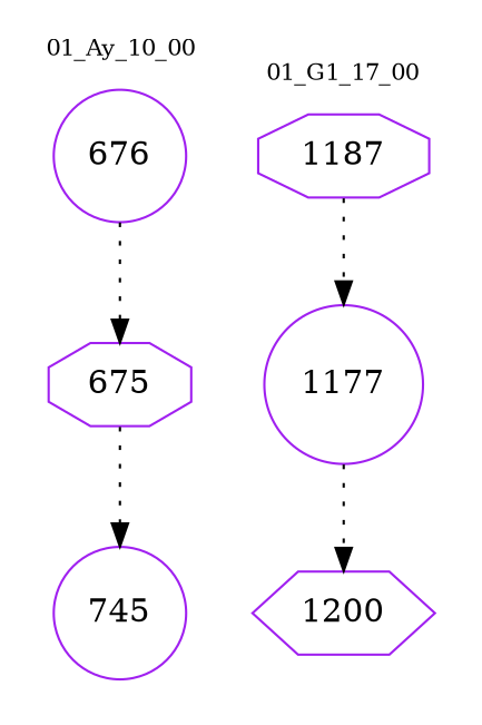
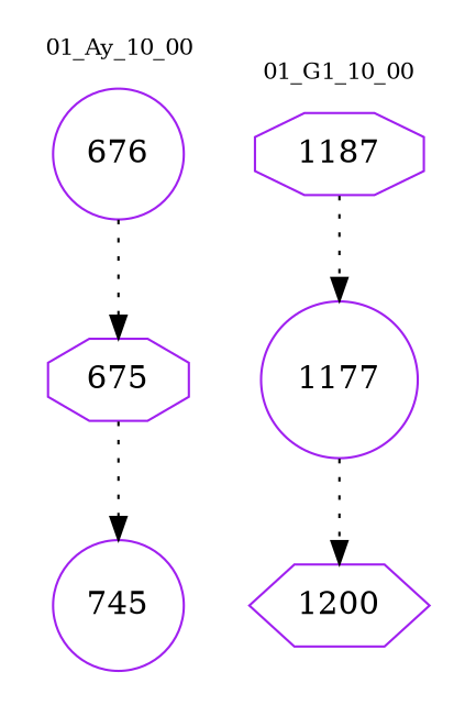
  digraph {
    fontname="DejaVu Serif"
    node [color=purple fontname="DejaVu Serif" shape=circle]
    edge [color=black fontname="DejaVu Serif" style=dotted]
    n1 [label=676]
    n2 [label=675 shape=octagon]
    n3 [label=745]
    n4 [label=1187 shape=octagon]
    n5 [label=1177]
    n6 [label=1200 shape=hexagon]
    subgraph cluster_1 {
      color=white
      fontsize=10
      label="01_Ay_10_00"
      n1
      n2
      n3
    }
    subgraph cluster_2 {
      color=white
      fontsize=10
-     label="01_G1_17_00"
+     label="01_G1_10_00"
      n4
      n5
      n6
    }
    n1 -> n2
    n2 -> n3
    n4 -> n5
    n5 -> n6
  }
